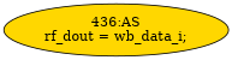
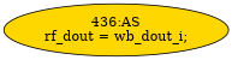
  strict digraph {
-   n1 [ast="<pyverilog.vparser.ast.Assign object at 0x7f7bca94aa90>" def_var="['rf_dout']" fillcolor=gold label="436:AS\nrf_dout = wb_data_i;" statements="[]" style=filled typ=Assign use_var="['wb_data_i']"]
+   n1 [ast="<pyverilog.vparser.ast.Assign object at 0x7f7bca94aa90>" def_var="['rf_dout']" fillcolor=gold label="436:AS\nrf_dout = wb_dout_i;" statements="[]" style=filled typ=Assign use_var="['wb_data_i']"]
  }
